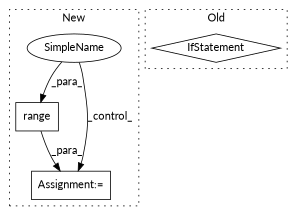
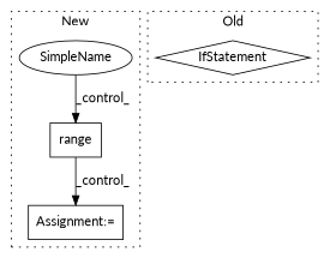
  digraph {
    fontname=Lato
    node [shape=box fontname=Lato]
    edge [fontname=Lato]
    n1 [a=32 l="6,1" label=range s="1041,1048"]
    n2 [a=7 l=87 label="Assignment:=" s=1034]
    n3 [a=42 label=SimpleName shape=ellipse]
    n4 [a=25 l="4,2" label=IfStatement s="1060,1105" shape=diamond]
    subgraph cluster_1 {
      label=New
      style=dotted
      n1
      n2
      n3
    }
    subgraph cluster_2 {
      label=Old
      style=dotted
      n4
    }
-   n1 -> n2 [label=_para_]
-   n3 -> n1 [label=_para_]
-   n3 -> n2 [label=_control_]
+   n1 -> n2 [label=_control_]
+   n3 -> n1 [label=_control_]
  }
